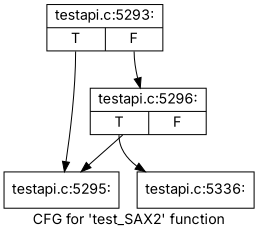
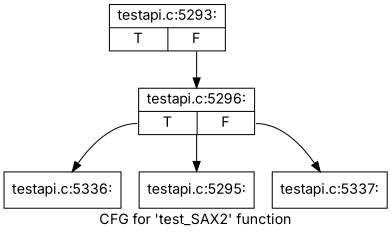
  digraph {
    fontname=Inter
    label="CFG for 'test_SAX2' function"
    node [fontname=Inter shape=record]
    edge [fontname=Inter tailport=s0]
    n1 [label="{testapi.c:5293:|{<s0>T|<s1>F}}"]
    n2 [label="{testapi.c:5295:}"]
    n3 [label="{testapi.c:5296:|{<s0>T|<s1>F}}"]
    n4 [label="{testapi.c:5336:}"]
-   n1 -> n2
+   n5 [label="{testapi.c:5337:}"]
    n1 -> n3 [tailport=s1]
    n3 -> n2 [tailport=""]
    n3 -> n4
+   n3 -> n5 [tailport=s1]
  }
